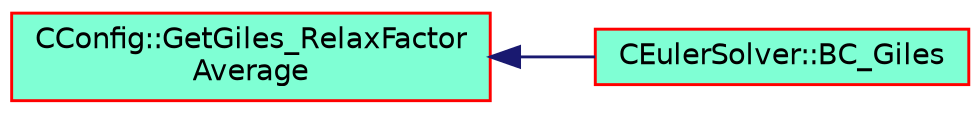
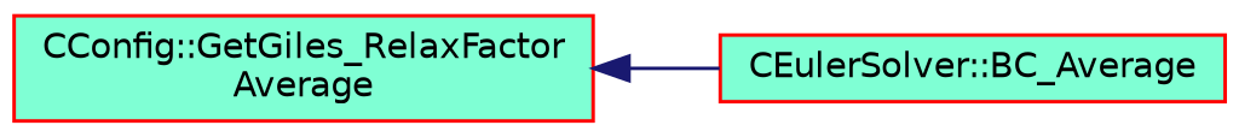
  digraph {
    rankdir=LR
    fontname="DejaVu Sans"
    node [color=red fillcolor=aquamarine fontname="DejaVu Sans" fontsize=10 shape=record style=filled]
    n1 [fontcolor=black height=0.2 label="CConfig::GetGiles_RelaxFactor\lAverage" width=0.4]
-   n2 [height=0.2 label="CEulerSolver::BC_Giles" width=0.4]
+   n2 [height=0.2 label="CEulerSolver::BC_Average" width=0.4]
    n1 -> n2 [color=midnightblue dir=back fontname="DejaVu Sans" fontsize=10 labelfontname=Helvetica labelfontsize=10 style=solid]
  }
